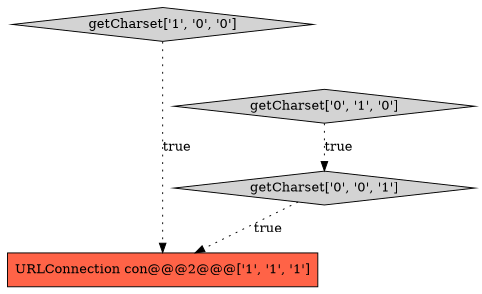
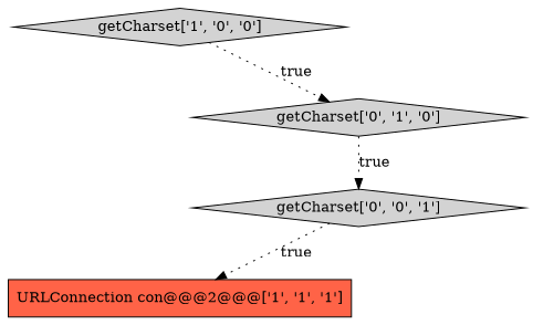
  digraph {
    node [fillcolor=lightgray shape=diamond style=filled]
    edge [style=dotted]
    n1 [label="getCharset['1', '0', '0']"]
    n2 [fillcolor=tomato label="URLConnection con@@@2@@@['1', '1', '1']" shape=box]
    n3 [label="getCharset['0', '0', '1']"]
    n4 [label="getCharset['0', '1', '0']"]
-   n1 -> n2 [label=true]
+   n1 -> n4 [label=true]
    n3 -> n2 [label=true]
    n4 -> n3 [label=true]
  }
